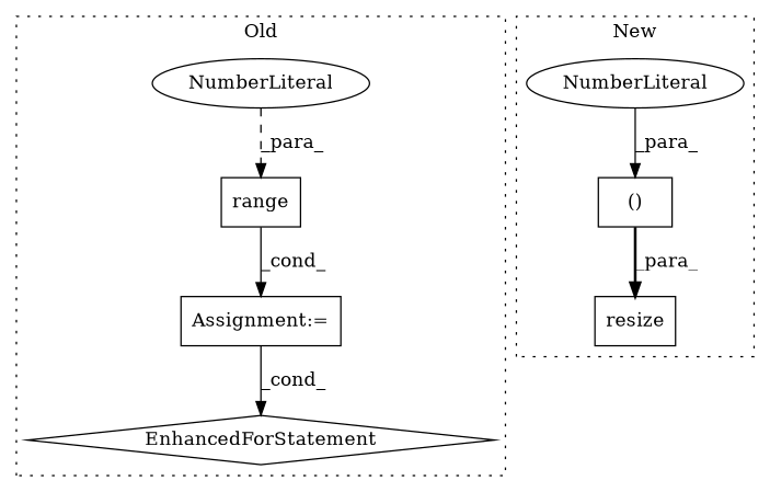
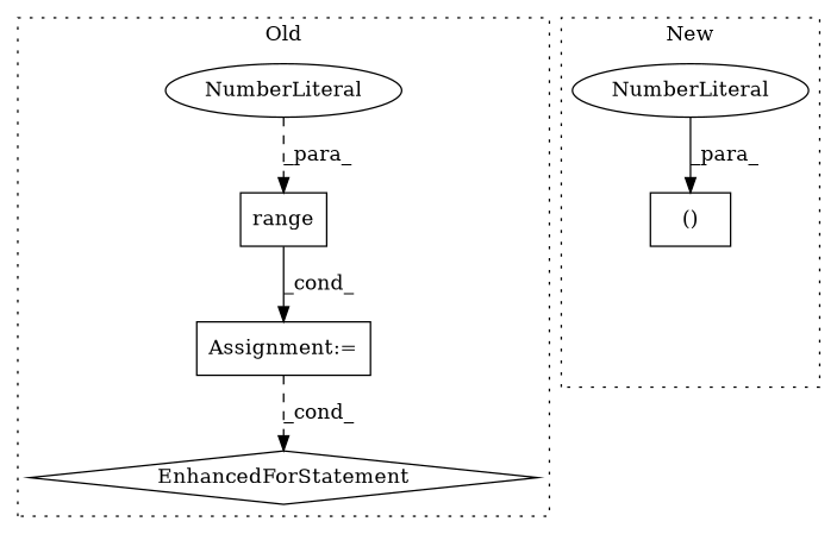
  digraph {
    node [a=32 l="53,2" s="6438,6509" shape=box]
    edge [style=solid]
    n1 [l="6,1" label=range s="6499,6508"]
    n2 [a=70 label=EnhancedForStatement shape=diamond]
    n3 [a=34 l=3 label=NumberLiteral s=6505 shape=ellipse]
    n4 [a=7 label="Assignment:="]
-   n5 [l="7,2" label=resize s="6086,6157"]
    n6 [a=106 l=52 label="()" s=6105]
    n7 [a=34 l=1 label=NumberLiteral s=6156 shape=ellipse]
    subgraph cluster_1 {
      label=Old
      style=dotted
      n1
      n2
      n3
      n4
    }
    subgraph cluster_2 {
      label=New
      style=dotted
-     n5
      n6
      n7
    }
    n1 -> n4 [label=_cond_]
    n3 -> n1 [label=_para_ style=dashed]
-   n4 -> n2 [label=_cond_]
-   n6 -> n5 [label=_para_ style=bold]
+   n4 -> n2 [label=_cond_ style=dashed]
    n7 -> n6 [label=_para_]
  }
